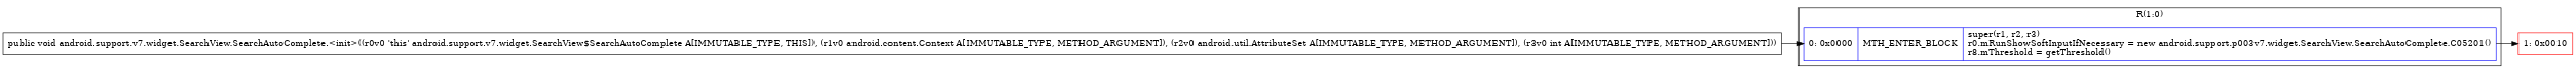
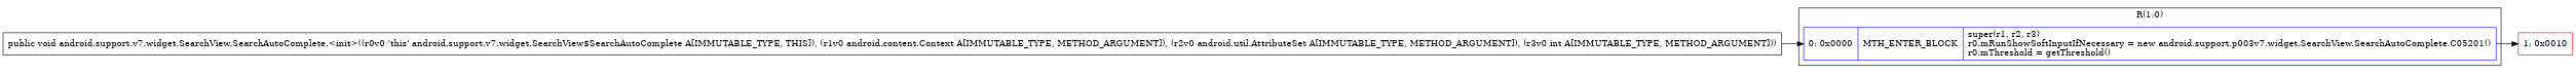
  digraph {
    rankdir=LR
    node [shape=record]
-   n1 [color=blue label="{0\:\ 0x0000|MTH_ENTER_BLOCK\l|super(r1, r2, r3)\lr0.mRunShowSoftInputIfNecessary = new android.support.p003v7.widget.SearchView.SearchAutoComplete.C05201()\lr8.mThreshold = getThreshold()\l}"]
+   n1 [color=blue label="{0\:\ 0x0000|MTH_ENTER_BLOCK\l|super(r1, r2, r3)\lr0.mRunShowSoftInputIfNecessary = new android.support.p003v7.widget.SearchView.SearchAutoComplete.C05201()\lr0.mThreshold = getThreshold()\l}"]
    n2 [color=red label="{1\:\ 0x0010}"]
    n3 [label="{public void android.support.v7.widget.SearchView.SearchAutoComplete.\<init\>((r0v0 'this' android.support.v7.widget.SearchView$SearchAutoComplete A[IMMUTABLE_TYPE, THIS]), (r1v0 android.content.Context A[IMMUTABLE_TYPE, METHOD_ARGUMENT]), (r2v0 android.util.AttributeSet A[IMMUTABLE_TYPE, METHOD_ARGUMENT]), (r3v0 int A[IMMUTABLE_TYPE, METHOD_ARGUMENT])) }"]
    subgraph cluster_1 {
      label="R(1:0)"
      n1
    }
    n1 -> n2
    n3 -> n1
  }
